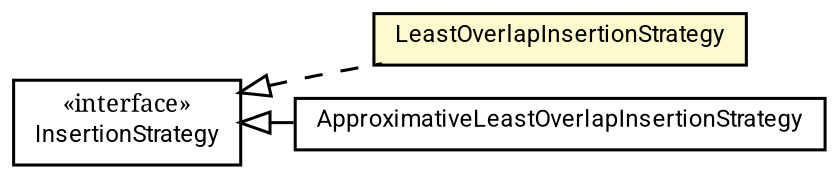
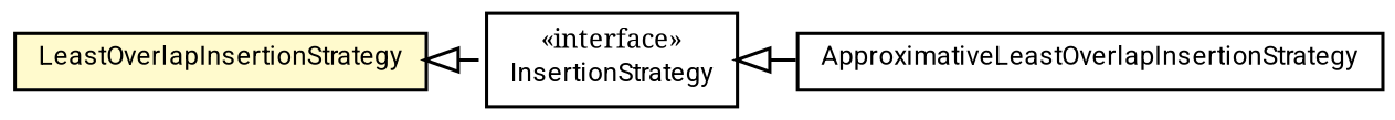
  digraph {
    fontname="Noto Serif"
    nodesep=0.15
    rankdir=LR
    ranksep=0.25
    node [fontcolor=black fontname="Noto Serif" fontsize=8 margin=0 shape=plaintext]
    edge [arrowtail=empty color=black dir=back fontname="Noto Serif" fontsize=7 labelfontname=Roboto labelfontsize=7]
    n1 [height=0 label=<<table title="de.lmu.ifi.dbs.elki.index.tree.spatial.rstarvariants.strategies.insert.InsertionStrategy" border="0" cellborder="1" cellspacing="0" cellpadding="2" href="InsertionStrategy.html" target="_parent"> 		<tr><td><table border="0" cellspacing="0" cellpadding="1"> 		<tr><td align="center" balign="center"> &#171;interface&#187; </td></tr> 		<tr><td align="center" balign="center"> <font face="Roboto">InsertionStrategy</font> </td></tr> 		</table></td></tr> 		</table>> width=0]
    n2 [height=0 label=<<table title="de.lmu.ifi.dbs.elki.index.tree.spatial.rstarvariants.strategies.insert.LeastOverlapInsertionStrategy" border="0" cellborder="1" cellspacing="0" cellpadding="2" bgcolor="lemonChiffon" href="LeastOverlapInsertionStrategy.html" target="_parent"> 		<tr><td><table border="0" cellspacing="0" cellpadding="1"> 		<tr><td align="center" balign="center"> <font face="Roboto">LeastOverlapInsertionStrategy</font> </td></tr> 		</table></td></tr> 		</table>> width=0]
    n3 [height=0 label=<<table title="de.lmu.ifi.dbs.elki.index.tree.spatial.rstarvariants.strategies.insert.ApproximativeLeastOverlapInsertionStrategy" border="0" cellborder="1" cellspacing="0" cellpadding="2" href="ApproximativeLeastOverlapInsertionStrategy.html" target="_parent"> 		<tr><td><table border="0" cellspacing="0" cellpadding="1"> 		<tr><td align="center" balign="center"> <font face="Roboto">ApproximativeLeastOverlapInsertionStrategy</font> </td></tr> 		</table></td></tr> 		</table>> width=0]
-   n1 -> n2 [style=dashed weight=9]
+   n2 -> n1 [style=dashed weight=9]
    n1 -> n3 [weight=10]
  }
